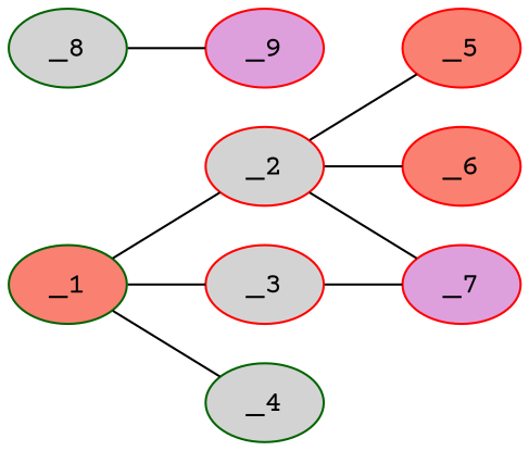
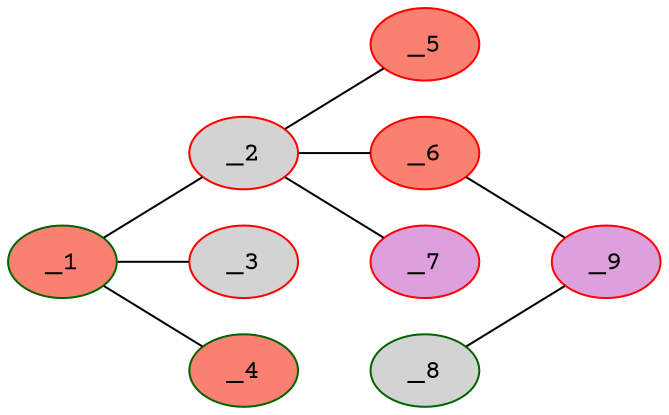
  graph {
    fontname="Courier Prime"
    rankdir=LR
    node [charge=0 chem=1 color=red fillcolor=salmon fontname="Courier Prime" style=filled symbol="C  " x=3.7321 y=0.5]
    edge [fontname="Courier Prime" valence=1]
    _1 [color=darkgreen]
    _2 [fillcolor=lightgrey y=-0.5]
    _3 [fillcolor=lightgrey x=4.6831 y=0.809]
-   _4 [color=darkgreen fillcolor=lightgrey x=2.866 y=1]
+   _4 [color=darkgreen x=2.866 y=1]
    _5 [chem=4 symbol="N  " x=4.6831 y=-0.809]
    _6 [x=2.866 y=-1]
    _7 [chem=2 fillcolor=plum symbol="O  " x=5.2709 y=0]
    _9 [fillcolor=plum x=2 y=-0.5]
    _8 [color=darkgreen fillcolor=lightgrey x=2]
    _1 -- _2
    _1 -- _3 [valence=2]
    _1 -- _4
    _2 -- _5 [valence=2]
    _2 -- _6
    _2 -- _7
-   _3 -- _7
+   _6 -- _9 [valence=2]
    _8 -- _9
  }
